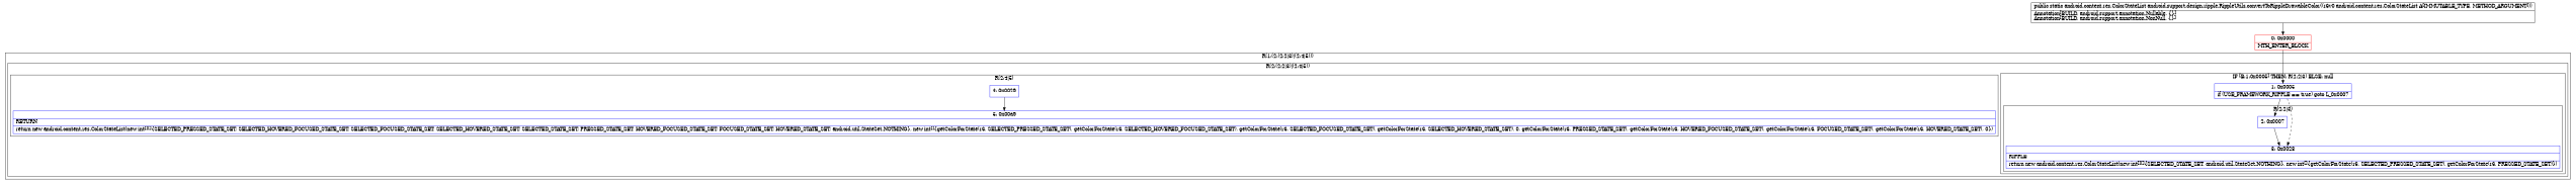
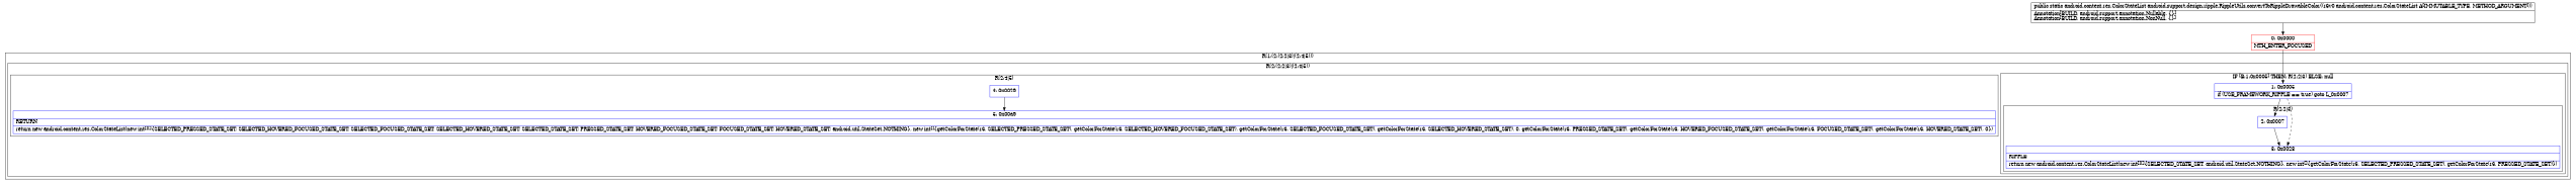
  digraph {
    node [color=blue shape=record]
    n1 [label="{2\:\ 0x0007}"]
    n2 [label="{3\:\ 0x0028|RIPPLE\l|return new android.content.res.ColorStateList(new int[][]\{SELECTED_STATE_SET, android.util.StateSet.NOTHING\}, new int[]\{getColorForState(r6, SELECTED_PRESSED_STATE_SET), getColorForState(r6, PRESSED_STATE_SET)\})\l}"]
    n3 [label="{1\:\ 0x0005|if (USE_FRAMEWORK_RIPPLE == true) goto L_0x0007\l}"]
    n4 [label="{4\:\ 0x0029}"]
    n5 [label="{5\:\ 0x00a9|RETURN\l|return new android.content.res.ColorStateList(new int[][]\{SELECTED_PRESSED_STATE_SET, SELECTED_HOVERED_FOCUSED_STATE_SET, SELECTED_FOCUSED_STATE_SET, SELECTED_HOVERED_STATE_SET, SELECTED_STATE_SET, PRESSED_STATE_SET, HOVERED_FOCUSED_STATE_SET, FOCUSED_STATE_SET, HOVERED_STATE_SET, android.util.StateSet.NOTHING\}, new int[]\{getColorForState(r6, SELECTED_PRESSED_STATE_SET), getColorForState(r6, SELECTED_HOVERED_FOCUSED_STATE_SET), getColorForState(r6, SELECTED_FOCUSED_STATE_SET), getColorForState(r6, SELECTED_HOVERED_STATE_SET), 0, getColorForState(r6, PRESSED_STATE_SET), getColorForState(r6, HOVERED_FOCUSED_STATE_SET), getColorForState(r6, FOCUSED_STATE_SET), getColorForState(r6, HOVERED_STATE_SET), 0\})\l}"]
-   n6 [color=red label="{0\:\ 0x0000|MTH_ENTER_BLOCK\l}"]
+   n6 [color=red label="{0\:\ 0x0000|MTH_ENTER_FOCUSED\l}"]
    n7 [label="{public static android.content.res.ColorStateList android.support.design.ripple.RippleUtils.convertToRippleDrawableColor((r6v0 android.content.res.ColorStateList A[IMMUTABLE_TYPE, METHOD_ARGUMENT]))  | Annotation[BUILD, android.support.annotation.Nullable, \{\}]\lAnnotation[BUILD, android.support.annotation.NonNull, \{\}]\l}" color=""]
    subgraph cluster_1 {
      label="R(1:(2:(2:2|3)|(2:4|5)))"
      subgraph cluster_2 {
        label="R(2:(2:2|3)|(2:4|5))"
        subgraph cluster_3 {
          label="IF [B:1:0x0005] THEN: R(2:2|3) ELSE: null"
          n3
          subgraph cluster_4 {
            label="R(2:2|3)"
            n1
            n2
          }
        }
        subgraph cluster_5 {
          label="R(2:4|5)"
          n4
          n5
        }
      }
    }
    n1 -> n2
    n3 -> n1
    n3 -> n2 [style=dashed]
    n4 -> n5
    n6 -> n3
    n7 -> n6
  }
